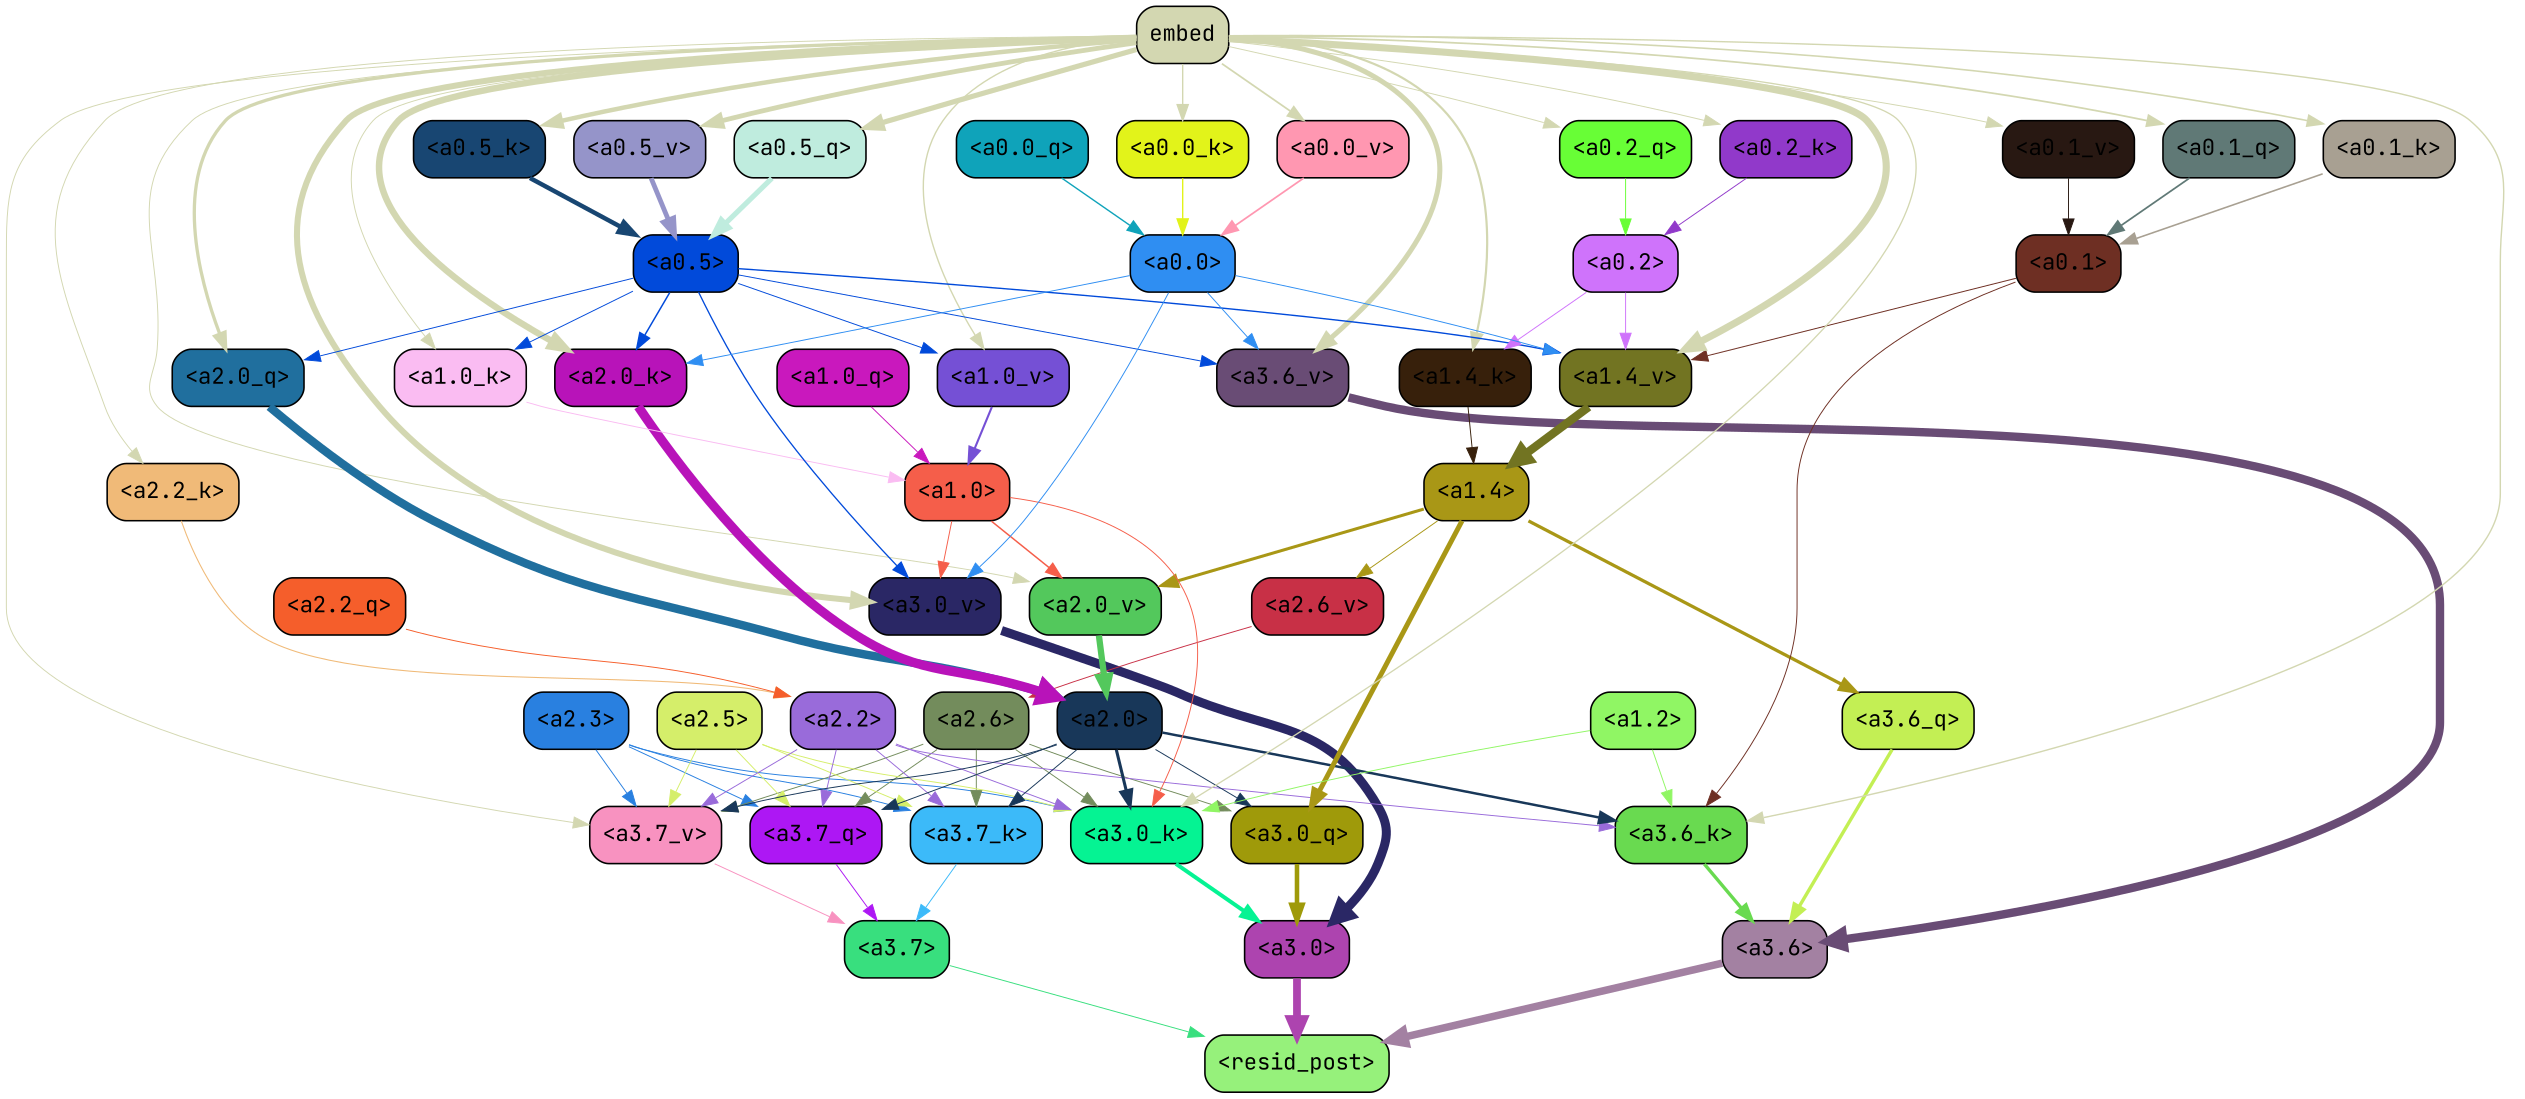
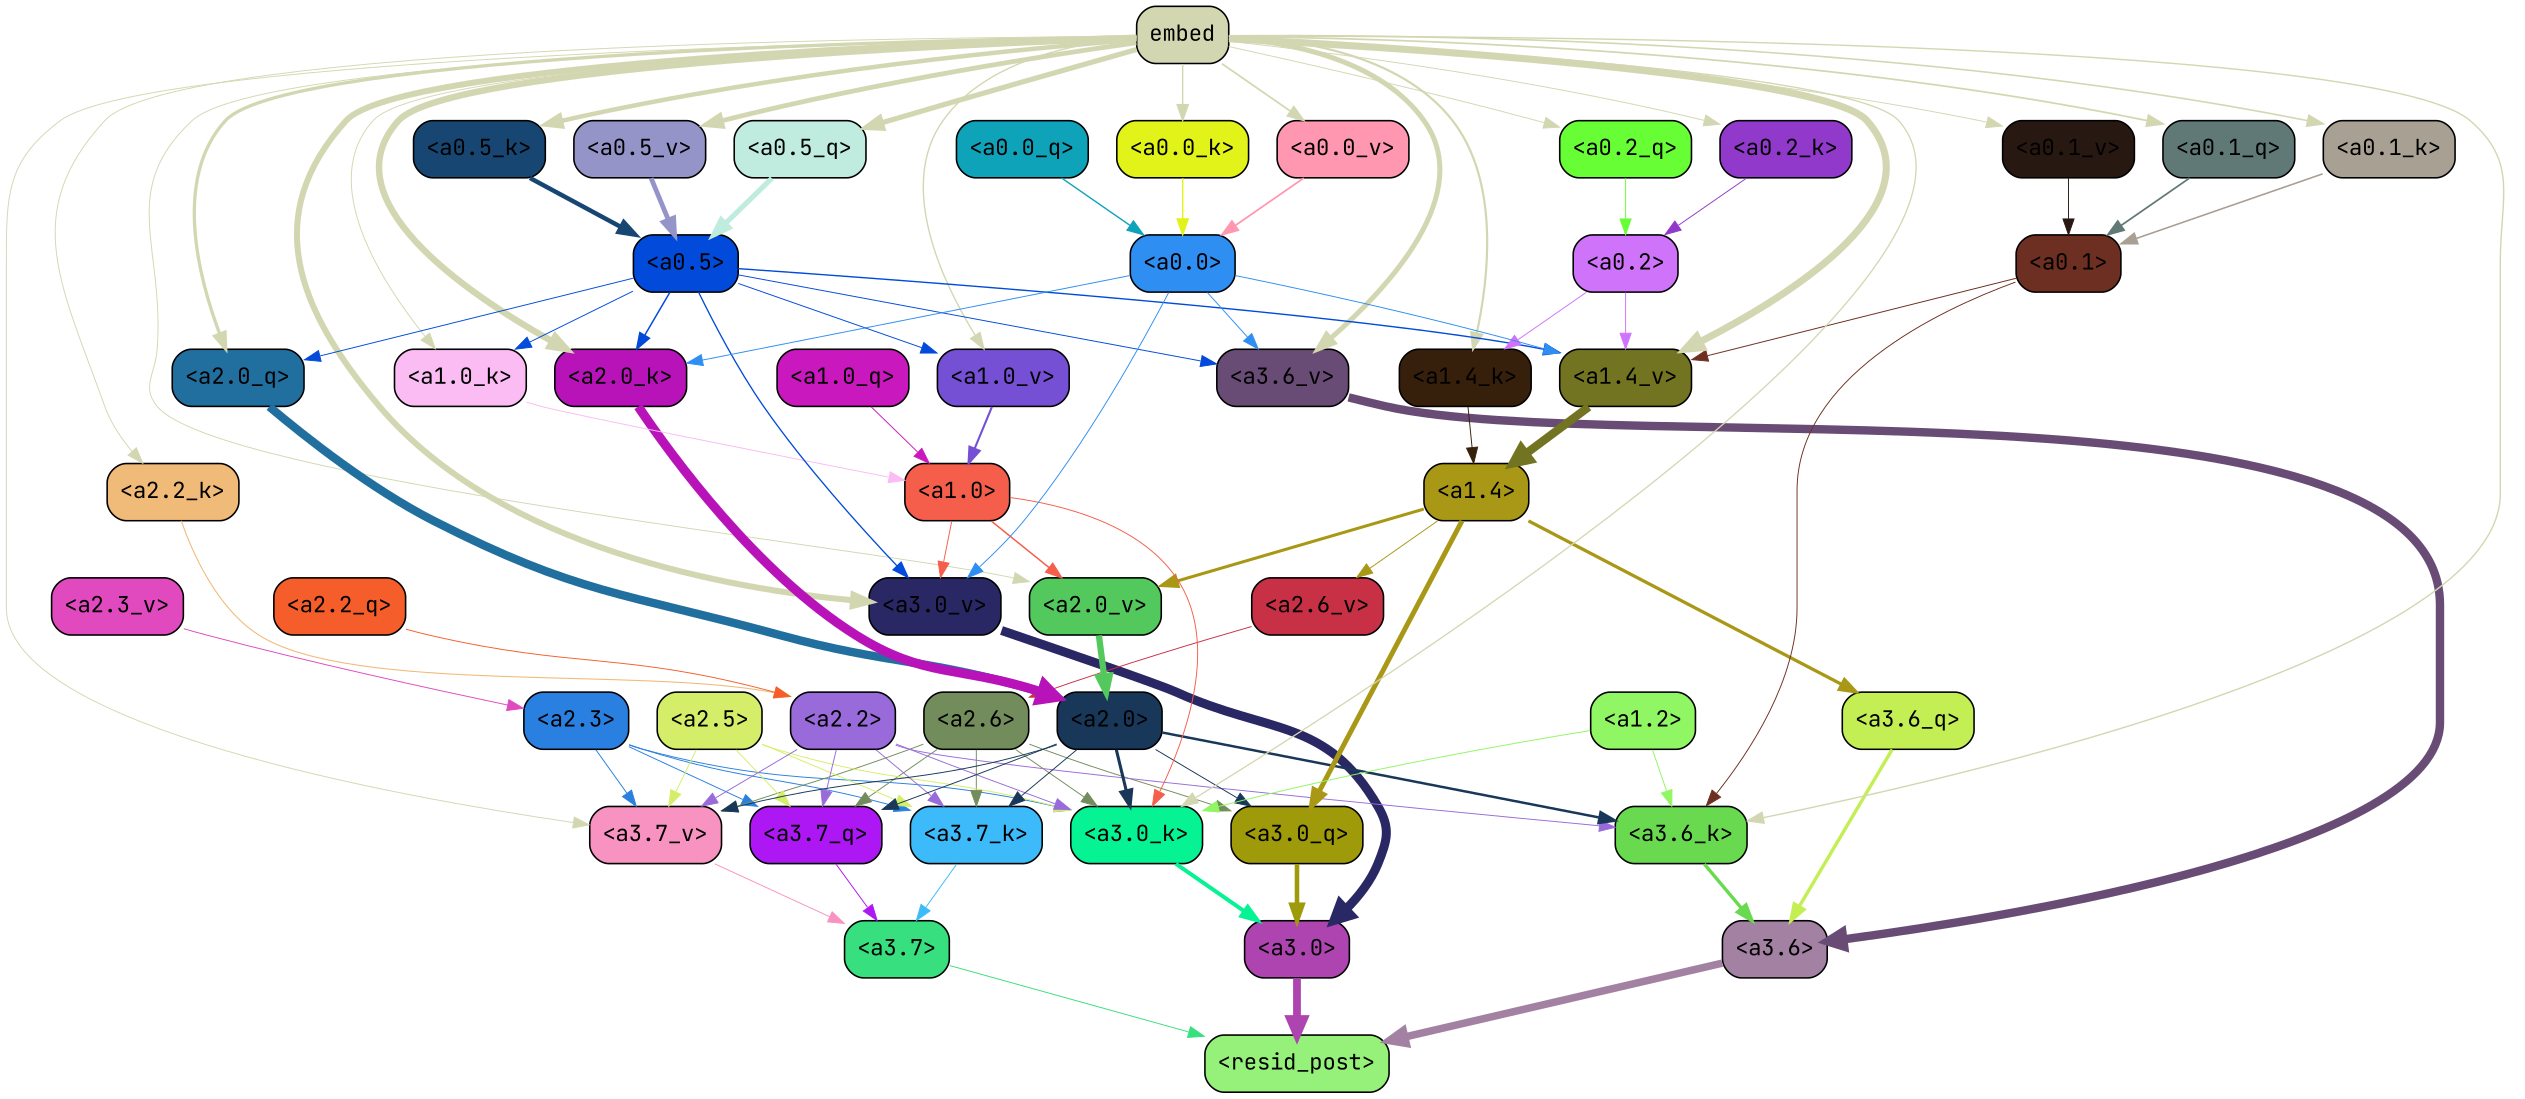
  strict digraph {
    fontname="JetBrains Mono"
    splines=true
    node [color=black fontname="JetBrains Mono" shape=box style="filled, rounded"]
    edge [color="#d3d7b1" fontname="JetBrains Mono" penwidth=0.6]
    "<a3.7>" [fillcolor="#38df7e"]
    "<resid_post>" [fillcolor="#96f17b"]
    "<a3.6>" [fillcolor="#a381a2"]
    "<a3.0>" [fillcolor="#ad44af"]
    "<a2.3>" [fillcolor="#2980e0"]
    "<a3.7_q>" [fillcolor="#ad17f4"]
    "<a3.7_k>" [fillcolor="#3cbaf9"]
    "<a3.7_v>" [fillcolor="#f892c0"]
    "<a3.0_k>" [fillcolor="#05f393"]
    "<a3.6_q>" [fillcolor="#c3ef54"]
    "<a3.0_q>" [fillcolor="#9f9a0a"]
    "<a3.6_k>" [fillcolor="#69da50"]
    "<a3.6_v>" [fillcolor="#694c75"]
    "<a3.0_v>" [fillcolor="#2a2765"]
    "<a2.6>" [fillcolor="#738c5c"]
    "<a2.5>" [fillcolor="#d5ee6a"]
    "<a2.2>" [fillcolor="#996bda"]
    "<a2.0>" [fillcolor="#183759"]
    "<a1.4>" [fillcolor="#a99716"]
    "<a2.6_v>" [fillcolor="#c83046"]
    "<a2.0_v>" [fillcolor="#53c85c"]
    "<a1.2>" [fillcolor="#90f664"]
    "<a0.1>" [fillcolor="#6e2f23"]
    "<a1.4_v>" [fillcolor="#727422"]
    embed [fillcolor="#d3d7b1"]
    "<a2.0_q>" [fillcolor="#206f9e"]
    "<a2.2_k>" [fillcolor="#f0ba78"]
    "<a2.0_k>" [fillcolor="#b813b9"]
    "<a1.4_k>" [fillcolor="#37200b"]
    "<a1.0_k>" [fillcolor="#fabcf2"]
    "<a1.0_v>" [fillcolor="#7550d5"]
    "<a0.5_q>" [fillcolor="#bfecde"]
    "<a0.2_q>" [fillcolor="#68fe36"]
    "<a0.1_q>" [fillcolor="#607976"]
    "<a0.5_k>" [fillcolor="#184672"]
    "<a0.2_k>" [fillcolor="#9139ca"]
    "<a0.1_k>" [fillcolor="#a8a092"]
    "<a0.0_k>" [fillcolor="#e2f31a"]
    "<a0.5_v>" [fillcolor="#9594c9"]
    "<a0.1_v>" [fillcolor="#281812"]
    "<a0.0_v>" [fillcolor="#ff97b1"]
    "<a1.0>" [fillcolor="#f55e4a"]
    "<a0.5>" [fillcolor="#014ada"]
    "<a0.2>" [fillcolor="#cf73fb"]
    "<a0.0>" [fillcolor="#2f8ef2"]
    "<a2.2_q>" [fillcolor="#f55e2b"]
+   "<a2.3_v>" [fillcolor="#e04abe"]
    "<a1.0_q>" [fillcolor="#c918bd"]
    "<a0.0_q>" [fillcolor="#0fa3ba"]
    "<a3.7>" -> "<resid_post>" [color="#38df7e"]
    "<a3.6>" -> "<resid_post>" [color="#a381a2" penwidth=4.751592040061951]
    "<a3.0>" -> "<resid_post>" [color="#ad44af" penwidth=4.904066681861877]
    "<a2.3>" -> "<a3.7_q>" [color="#2980e0"]
    "<a2.3>" -> "<a3.7_k>" [color="#2980e0" penwidth=0.6069068089127541]
    "<a2.3>" -> "<a3.7_v>" [color="#2980e0"]
    "<a2.3>" -> "<a3.0_k>" [color="#2980e0"]
    "<a3.7_q>" -> "<a3.7>" [color="#ad17f4"]
    "<a3.7_k>" -> "<a3.7>" [color="#3cbaf9"]
    "<a3.7_v>" -> "<a3.7>" [color="#f892c0"]
    "<a3.0_k>" -> "<a3.0>" [color="#05f393" penwidth=2.520303964614868]
    "<a3.6_q>" -> "<a3.6>" [color="#c3ef54" penwidth=2.160832464694977]
    "<a3.0_q>" -> "<a3.0>" [color="#9f9a0a" penwidth=2.870753765106201]
    "<a3.6_k>" -> "<a3.6>" [color="#69da50" penwidth=2.13908451795578]
    "<a3.6_v>" -> "<a3.6>" [color="#694c75" penwidth=5.297133803367615]
    "<a3.0_v>" -> "<a3.0>" [color="#2a2765" penwidth=5.680712580680847]
    "<a2.6>" -> "<a3.7_q>" [color="#738c5c"]
    "<a2.6>" -> "<a3.7_k>" [color="#738c5c"]
    "<a2.6>" -> "<a3.7_v>" [color="#738c5c"]
    "<a2.6>" -> "<a3.0_k>" [color="#738c5c"]
    "<a2.6>" -> "<a3.0_q>" [color="#738c5c"]
    "<a2.5>" -> "<a3.7_q>" [color="#d5ee6a"]
    "<a2.5>" -> "<a3.7_k>" [color="#d5ee6a"]
    "<a2.5>" -> "<a3.7_v>" [color="#d5ee6a"]
    "<a2.5>" -> "<a3.0_k>" [color="#d5ee6a"]
    "<a2.2>" -> "<a3.7_q>" [color="#996bda"]
    "<a2.2>" -> "<a3.7_k>" [color="#996bda"]
    "<a2.2>" -> "<a3.7_v>" [color="#996bda"]
    "<a2.2>" -> "<a3.0_k>" [color="#996bda"]
    "<a2.2>" -> "<a3.6_k>" [color="#996bda"]
    "<a2.0>" -> "<a3.7_q>" [color="#183759"]
    "<a2.0>" -> "<a3.7_k>" [color="#183759"]
    "<a2.0>" -> "<a3.7_v>" [color="#183759"]
    "<a2.0>" -> "<a3.0_k>" [color="#183759" penwidth=1.9353990852832794]
    "<a2.0>" -> "<a3.0_q>" [color="#183759"]
    "<a2.0>" -> "<a3.6_k>" [color="#183759" penwidth=1.564806342124939]
    "<a1.4>" -> "<a3.6_q>" [color="#a99716" penwidth=2.0727532356977463]
    "<a1.4>" -> "<a3.0_q>" [color="#a99716" penwidth=3.1279823780059814]
    "<a1.4>" -> "<a2.6_v>" [color="#a99716"]
    "<a1.4>" -> "<a2.0_v>" [color="#a99716" penwidth=1.9170897603034973]
    "<a2.6_v>" -> "<a2.6>" [color="#c83046"]
    "<a2.0_v>" -> "<a2.0>" [color="#53c85c" penwidth=3.9621697664260864]
    "<a1.2>" -> "<a3.0_k>" [color="#90f664"]
    "<a1.2>" -> "<a3.6_k>" [color="#90f664"]
    "<a0.1>" -> "<a3.6_k>" [color="#6e2f23"]
    "<a0.1>" -> "<a1.4_v>" [color="#6e2f23" penwidth=0.6202214732766151]
    "<a1.4_v>" -> "<a1.4>" [color="#727422" penwidth=5.280138969421387]
    embed -> "<a3.7_v>"
    embed -> "<a3.0_k>" [penwidth=0.832088902592659]
    embed -> "<a3.6_k>" [penwidth=0.8915999233722687]
    embed -> "<a3.6_v>" [penwidth=3.1840110421180725]
    embed -> "<a3.0_v>" [penwidth=3.8132747188210487]
    embed -> "<a2.0_v>"
    embed -> "<a1.4_v>" [penwidth=4.4888065457344055]
    embed -> "<a2.0_q>" [penwidth=2.084651827812195]
    embed -> "<a2.2_k>"
    embed -> "<a2.0_k>" [penwidth=4.084526404738426]
    embed -> "<a1.4_k>" [penwidth=1.3912410736083984]
    embed -> "<a1.0_k>"
    embed -> "<a1.0_v>" [penwidth=0.8796700537204742]
    embed -> "<a0.5_q>" [penwidth=3.271599531173706]
    embed -> "<a0.2_q>"
    embed -> "<a0.1_q>" [penwidth=1.0982342958450317]
    embed -> "<a0.5_k>" [penwidth=2.8332607746124268]
    embed -> "<a0.2_k>"
    embed -> "<a0.1_k>" [penwidth=1.008571445941925]
    embed -> "<a0.0_k>" [penwidth=0.8747775554656982]
    embed -> "<a0.5_v>" [penwidth=3.0338101387023926]
    embed -> "<a0.1_v>"
    embed -> "<a0.0_v>" [penwidth=1.1078194975852966]
    "<a2.0_q>" -> "<a2.0>" [color="#206f9e" penwidth=5.29856276512146]
    "<a2.2_k>" -> "<a2.2>" [color="#f0ba78" penwidth=0.6722683310508728]
    "<a2.0_k>" -> "<a2.0>" [color="#b813b9" penwidth=5.859246134757996]
    "<a1.4_k>" -> "<a1.4>" [color="#37200b"]
    "<a1.0_k>" -> "<a1.0>" [color="#fabcf2"]
    "<a1.0_v>" -> "<a1.0>" [color="#7550d5" penwidth=1.318962275981903]
    "<a0.5_q>" -> "<a0.5>" [color="#bfecde" penwidth=3.2715916633605957]
    "<a0.2_q>" -> "<a0.2>" [color="#68fe36"]
    "<a0.1_q>" -> "<a0.1>" [color="#607976" penwidth=1.0982357263565063]
    "<a0.5_k>" -> "<a0.5>" [color="#184672" penwidth=2.833264708518982]
    "<a0.2_k>" -> "<a0.2>" [color="#9139ca"]
    "<a0.1_k>" -> "<a0.1>" [color="#a8a092" penwidth=1.0085628032684326]
    "<a0.0_k>" -> "<a0.0>" [color="#e2f31a" penwidth=0.8747712969779968]
    "<a0.5_v>" -> "<a0.5>" [color="#9594c9" penwidth=3.0403636693954468]
    "<a0.1_v>" -> "<a0.1>" [color="#281812"]
    "<a0.0_v>" -> "<a0.0>" [color="#ff97b1" penwidth=1.1078208088874817]
    "<a1.0>" -> "<a3.0_k>" [color="#f55e4a"]
    "<a1.0>" -> "<a3.0_v>" [color="#f55e4a"]
    "<a1.0>" -> "<a2.0_v>" [color="#f55e4a" penwidth=0.9450988052412868]
    "<a0.5>" -> "<a3.6_v>" [color="#014ada"]
    "<a0.5>" -> "<a3.0_v>" [color="#014ada" penwidth=0.8331108838319778]
    "<a0.5>" -> "<a1.4_v>" [color="#014ada" penwidth=0.8757842034101486]
    "<a0.5>" -> "<a2.0_q>" [color="#014ada"]
    "<a0.5>" -> "<a2.0_k>" [color="#014ada" penwidth=0.9412797391414642]
    "<a0.5>" -> "<a1.0_k>" [color="#014ada"]
    "<a0.5>" -> "<a1.0_v>" [color="#014ada"]
    "<a0.2>" -> "<a1.4_v>" [color="#cf73fb"]
    "<a0.2>" -> "<a1.4_k>" [color="#cf73fb"]
    "<a0.0>" -> "<a3.6_v>" [color="#2f8ef2"]
    "<a0.0>" -> "<a3.0_v>" [color="#2f8ef2"]
    "<a0.0>" -> "<a1.4_v>" [color="#2f8ef2"]
    "<a0.0>" -> "<a2.0_k>" [color="#2f8ef2"]
    "<a2.2_q>" -> "<a2.2>" [color="#f55e2b"]
+   "<a2.3_v>" -> "<a2.3>" [color="#e04abe"]
    "<a1.0_q>" -> "<a1.0>" [color="#c918bd"]
    "<a0.0_q>" -> "<a0.0>" [color="#0fa3ba" penwidth=0.8850758075714111]
  }
